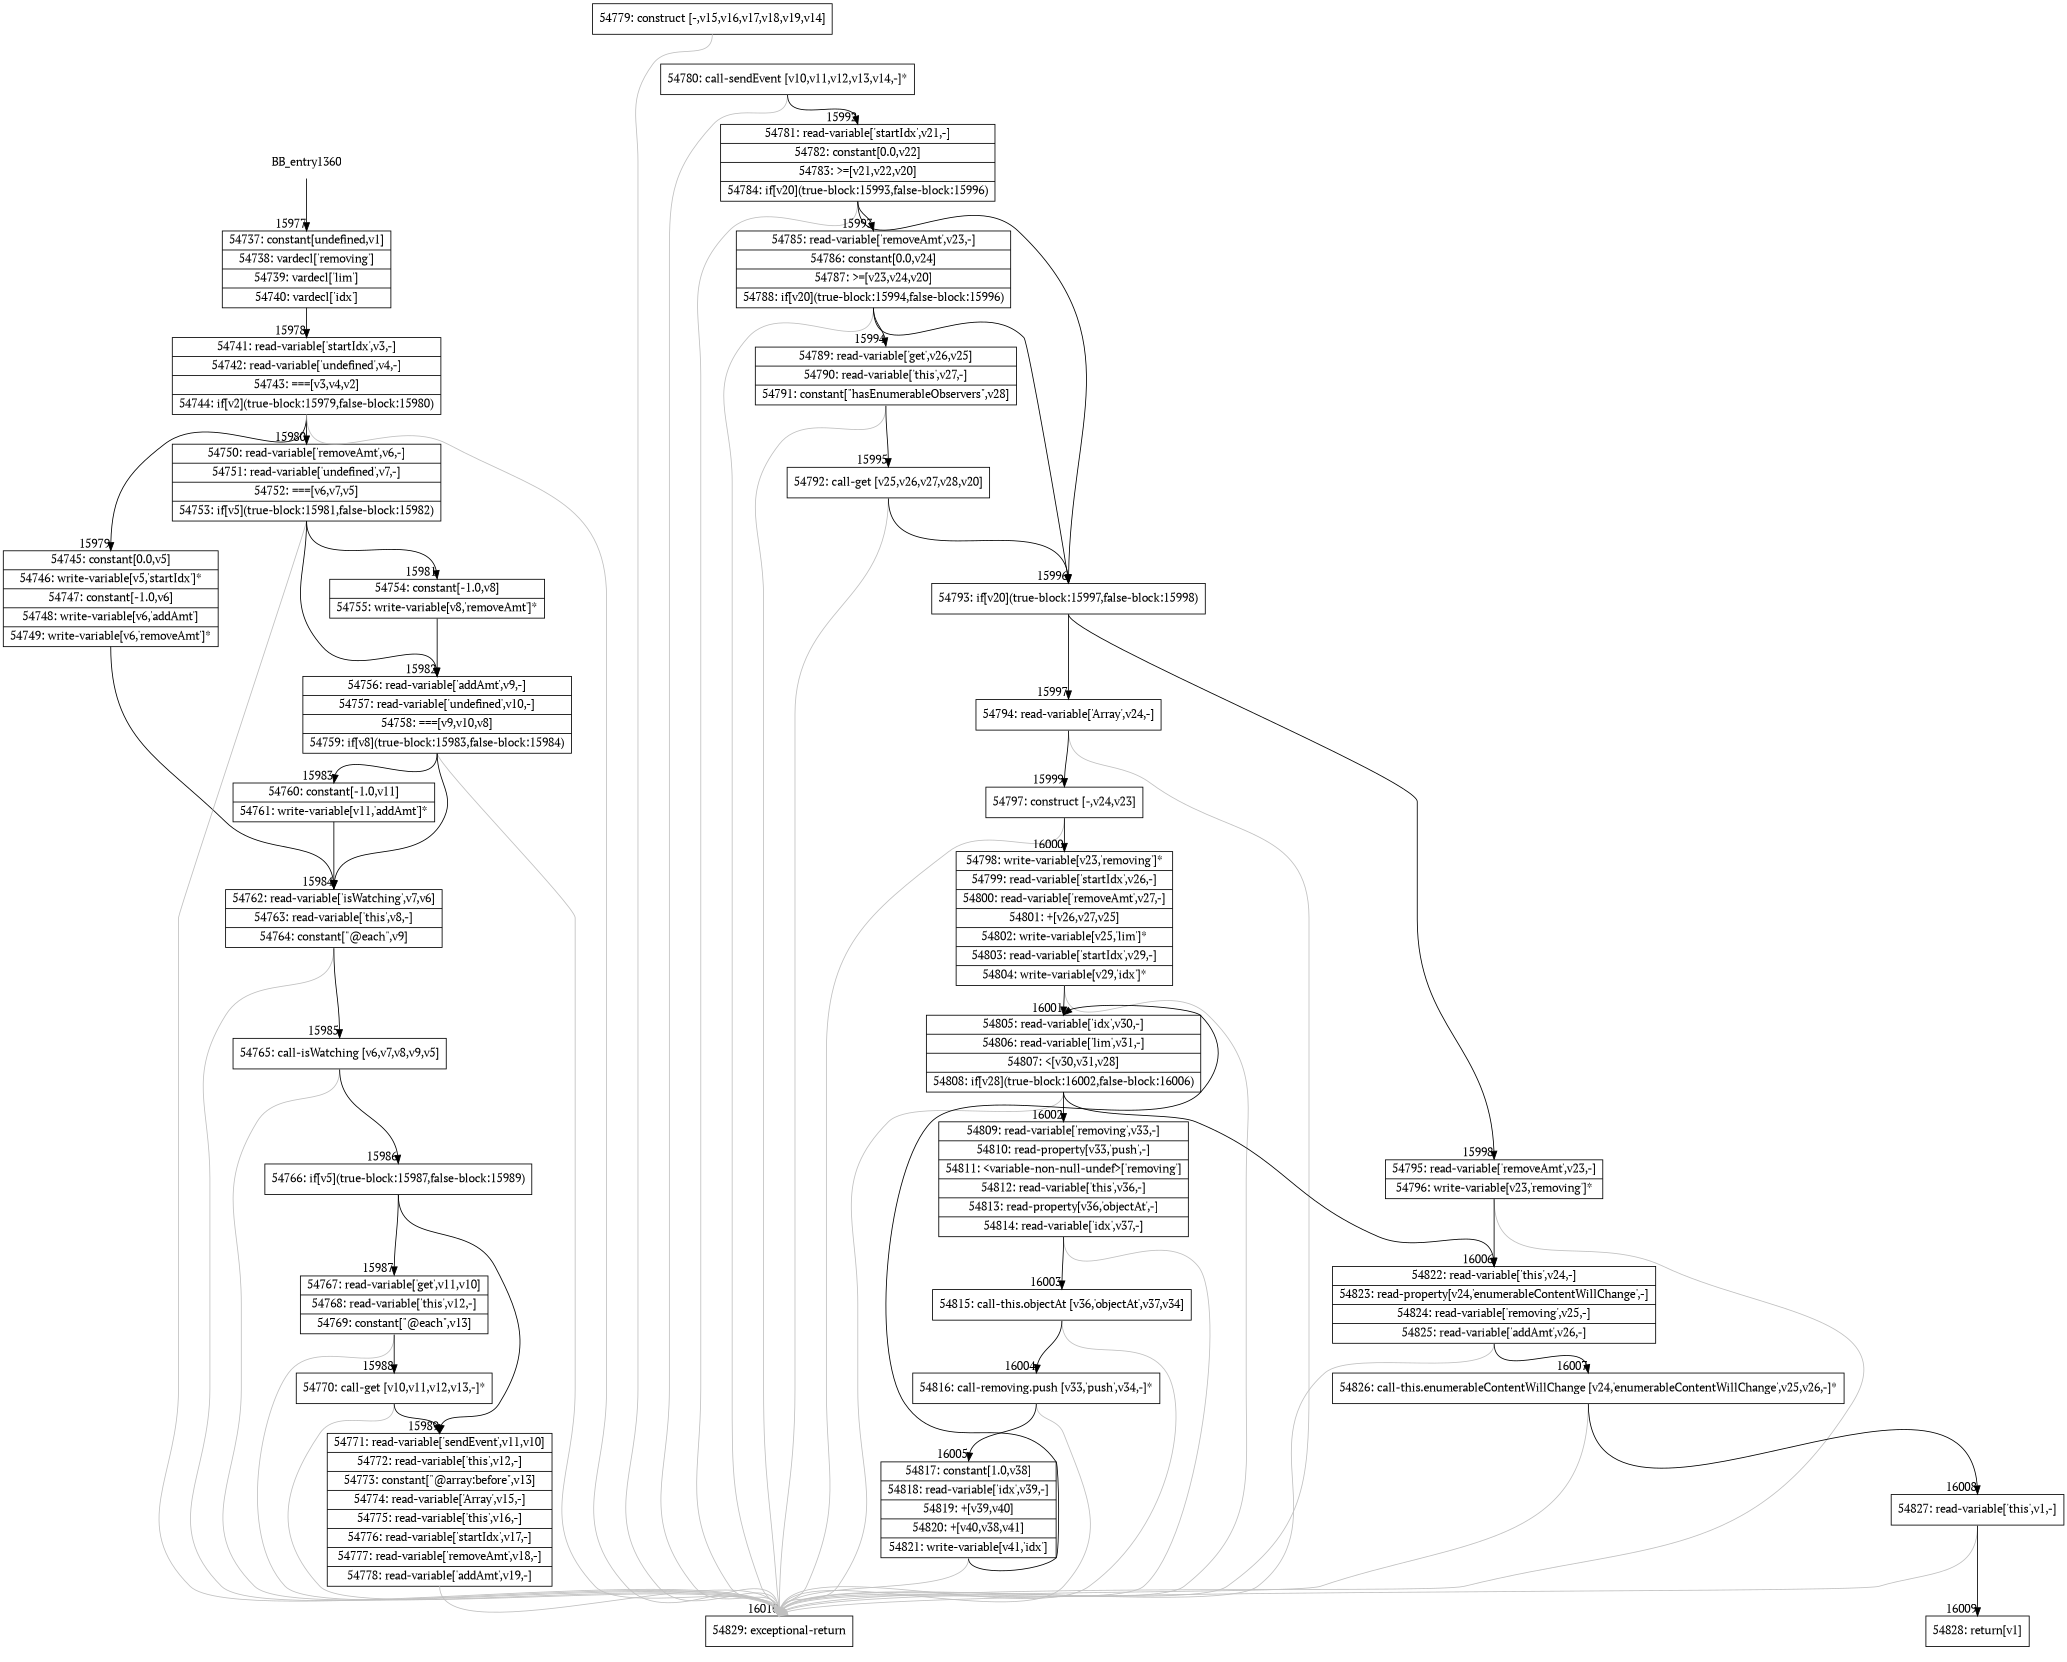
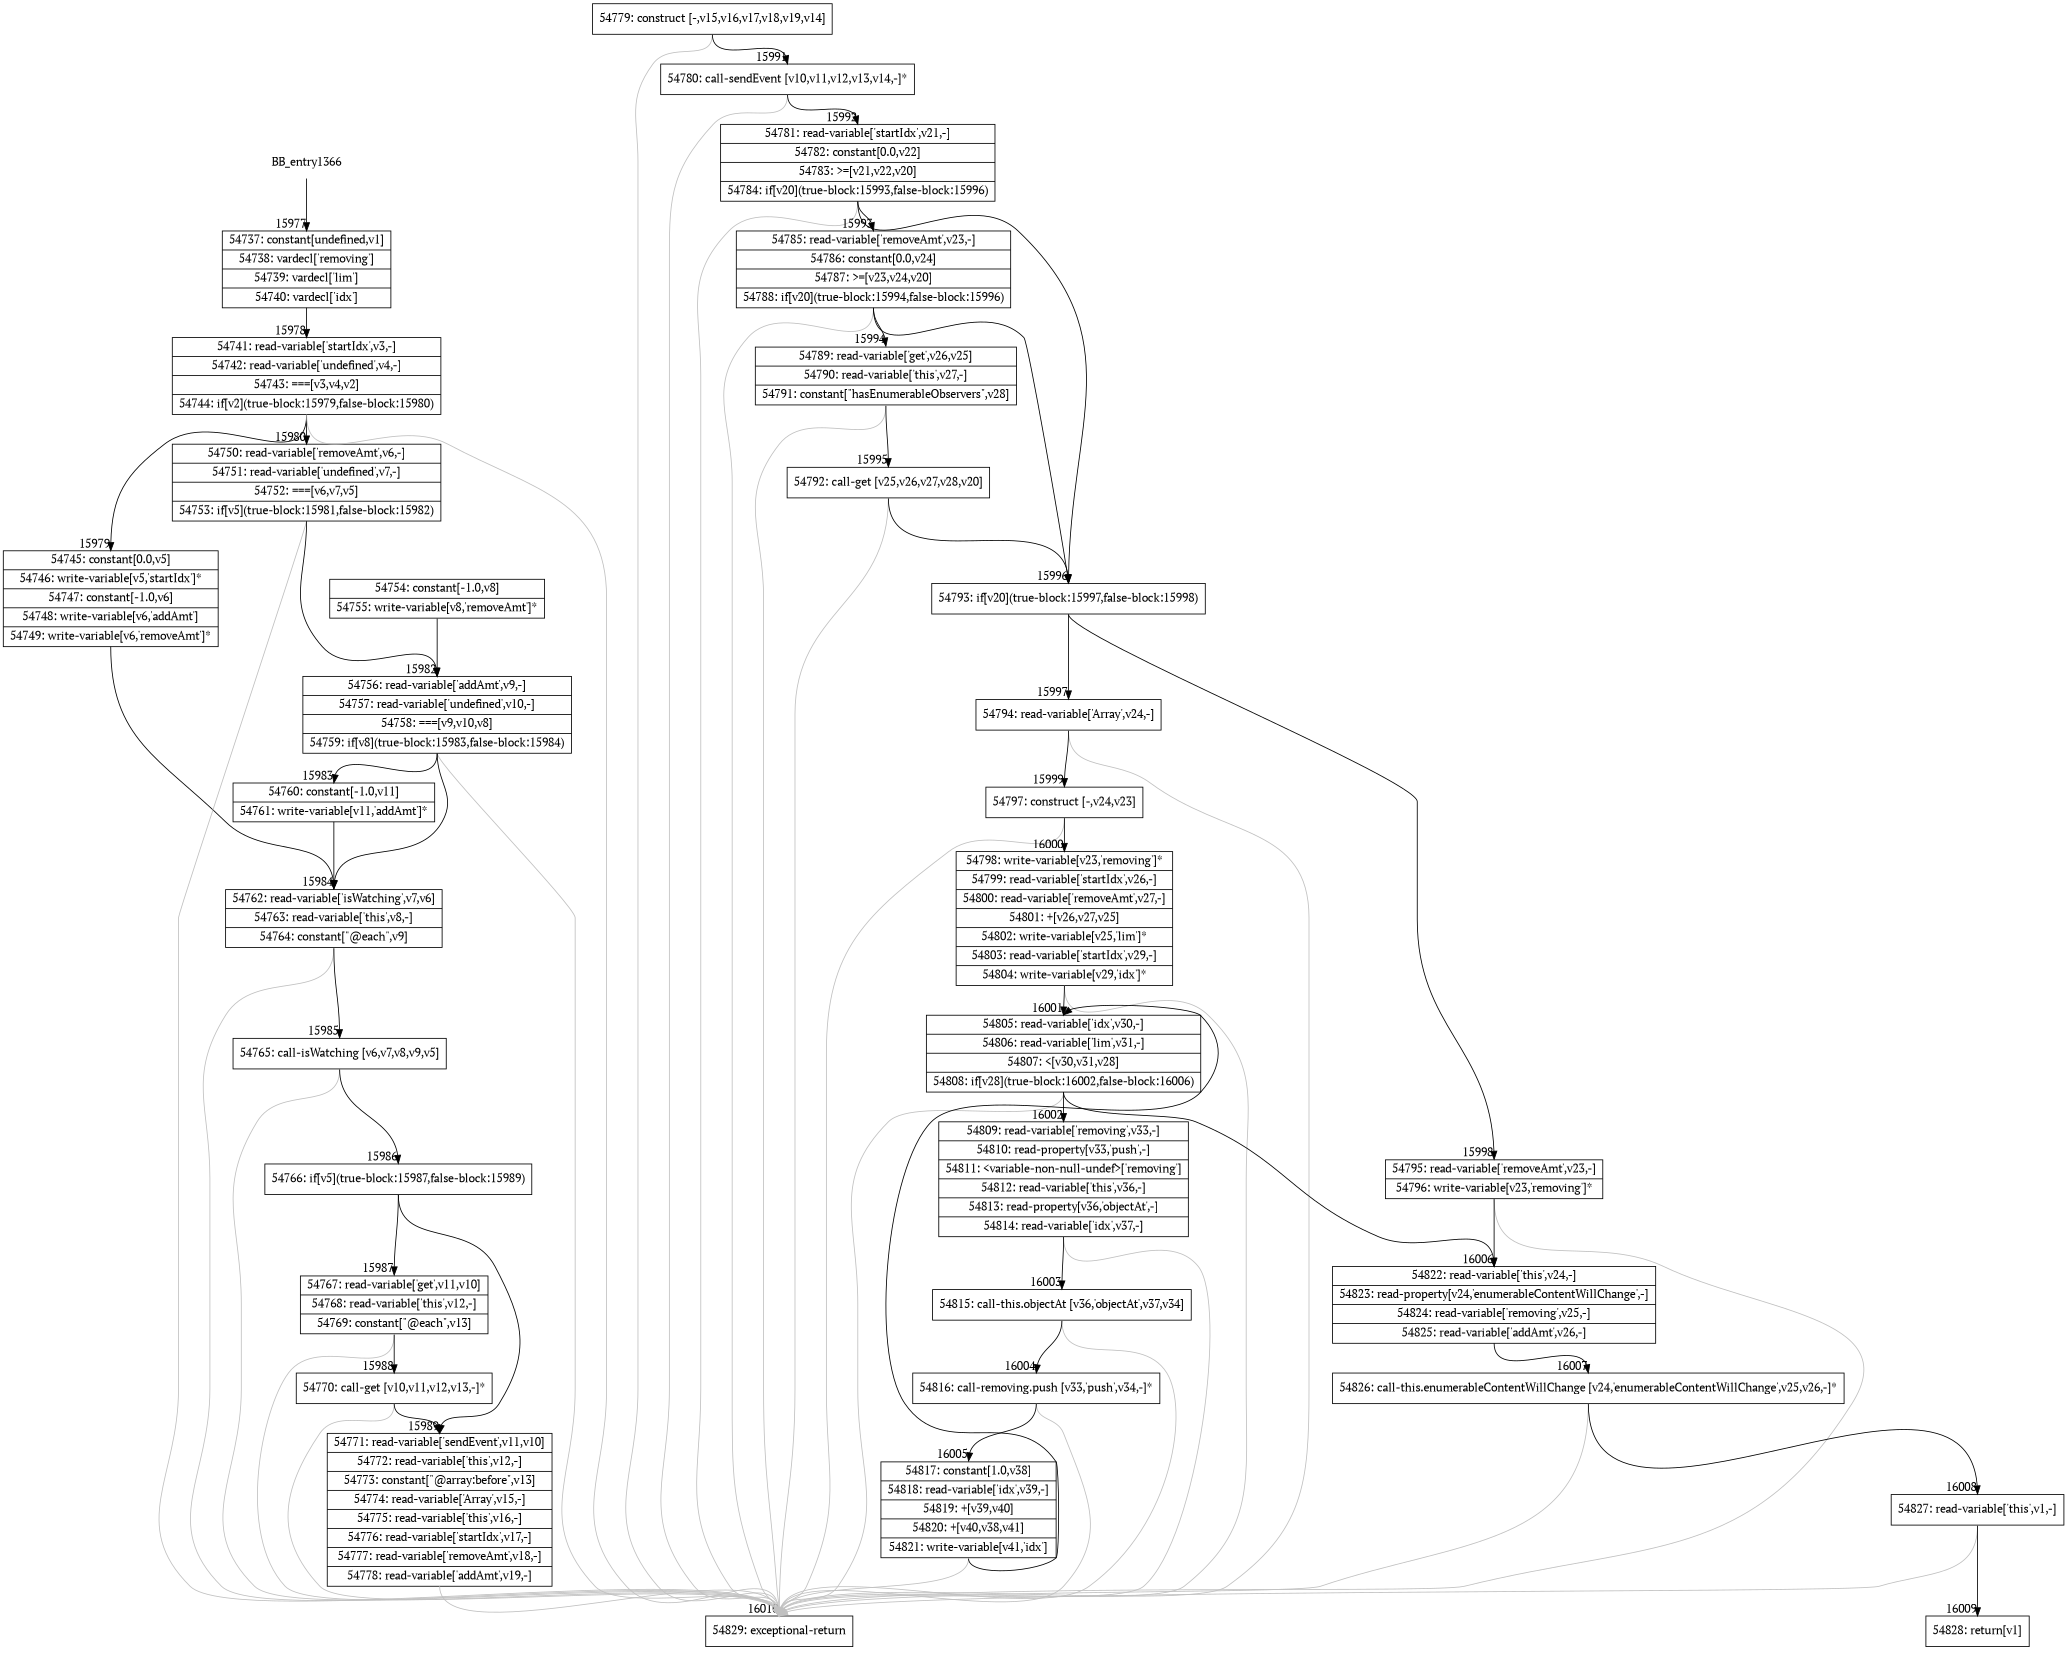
  digraph {
    fontname="PT Serif"
    rankdir=TD
    node [fontname="PT Serif" shape=record]
    edge [fontname="PT Serif" headport=n tailport=s]
-   BB_entry1360 [shape=none]
+   BB_entry1360 [shape=none label=BB_entry1366]
    n2 [label="{54737: constant[undefined,v1]|54738: vardecl['removing']|54739: vardecl['lim']|54740: vardecl['idx']}"]
    n3 [label="{54741: read-variable['startIdx',v3,-]|54742: read-variable['undefined',v4,-]|54743: ===[v3,v4,v2]|54744: if[v2](true-block:15979,false-block:15980)}"]
    n4 [label="{54745: constant[0.0,v5]|54746: write-variable[v5,'startIdx']*|54747: constant[-1.0,v6]|54748: write-variable[v6,'addAmt']|54749: write-variable[v6,'removeAmt']*}"]
    n5 [label="{54750: read-variable['removeAmt',v6,-]|54751: read-variable['undefined',v7,-]|54752: ===[v6,v7,v5]|54753: if[v5](true-block:15981,false-block:15982)}"]
    n6 [label="{54829: exceptional-return}"]
    n7 [label="{54762: read-variable['isWatching',v7,v6]|54763: read-variable['this',v8,-]|54764: constant[\"@each\",v9]}"]
    n8 [label="{54754: constant[-1.0,v8]|54755: write-variable[v8,'removeAmt']*}"]
    n9 [label="{54756: read-variable['addAmt',v9,-]|54757: read-variable['undefined',v10,-]|54758: ===[v9,v10,v8]|54759: if[v8](true-block:15983,false-block:15984)}"]
    n10 [label="{54765: call-isWatching [v6,v7,v8,v9,v5]}"]
    n11 [label="{54760: constant[-1.0,v11]|54761: write-variable[v11,'addAmt']*}"]
    n12 [label="{54766: if[v5](true-block:15987,false-block:15989)}"]
    n13 [label="{54767: read-variable['get',v11,v10]|54768: read-variable['this',v12,-]|54769: constant[\"@each\",v13]}"]
    n14 [label="{54771: read-variable['sendEvent',v11,v10]|54772: read-variable['this',v12,-]|54773: constant[\"@array:before\",v13]|54774: read-variable['Array',v15,-]|54775: read-variable['this',v16,-]|54776: read-variable['startIdx',v17,-]|54777: read-variable['removeAmt',v18,-]|54778: read-variable['addAmt',v19,-]}"]
    n15 [label="{54770: call-get [v10,v11,v12,v13,-]*}"]
    n16 [label="{54779: construct [-,v15,v16,v17,v18,v19,v14]}"]
    n17 [label="{54780: call-sendEvent [v10,v11,v12,v13,v14,-]*}"]
    n18 [label="{54781: read-variable['startIdx',v21,-]|54782: constant[0.0,v22]|54783: \>=[v21,v22,v20]|54784: if[v20](true-block:15993,false-block:15996)}"]
    n19 [label="{54793: if[v20](true-block:15997,false-block:15998)}"]
    n20 [label="{54785: read-variable['removeAmt',v23,-]|54786: constant[0.0,v24]|54787: \>=[v23,v24,v20]|54788: if[v20](true-block:15994,false-block:15996)}"]
    n21 [label="{54794: read-variable['Array',v24,-]}"]
    n22 [label="{54795: read-variable['removeAmt',v23,-]|54796: write-variable[v23,'removing']*}"]
    n23 [label="{54789: read-variable['get',v26,v25]|54790: read-variable['this',v27,-]|54791: constant[\"hasEnumerableObservers\",v28]}"]
    n24 [label="{54797: construct [-,v24,v23]}"]
    n25 [label="{54822: read-variable['this',v24,-]|54823: read-property[v24,'enumerableContentWillChange',-]|54824: read-variable['removing',v25,-]|54825: read-variable['addAmt',v26,-]}"]
    n26 [label="{54792: call-get [v25,v26,v27,v28,v20]}"]
    n27 [label="{54798: write-variable[v23,'removing']*|54799: read-variable['startIdx',v26,-]|54800: read-variable['removeAmt',v27,-]|54801: +[v26,v27,v25]|54802: write-variable[v25,'lim']*|54803: read-variable['startIdx',v29,-]|54804: write-variable[v29,'idx']*}"]
    n28 [label="{54826: call-this.enumerableContentWillChange [v24,'enumerableContentWillChange',v25,v26,-]*}"]
    n29 [label="{54805: read-variable['idx',v30,-]|54806: read-variable['lim',v31,-]|54807: \<[v30,v31,v28]|54808: if[v28](true-block:16002,false-block:16006)}"]
    n30 [label="{54827: read-variable['this',v1,-]}"]
    n31 [label="{54809: read-variable['removing',v33,-]|54810: read-property[v33,'push',-]|54811: \<variable-non-null-undef\>['removing']|54812: read-variable['this',v36,-]|54813: read-property[v36,'objectAt',-]|54814: read-variable['idx',v37,-]}"]
    n32 [label="{54815: call-this.objectAt [v36,'objectAt',v37,v34]}"]
    n33 [label="{54816: call-removing.push [v33,'push',v34,-]*}"]
    n34 [label="{54817: constant[1.0,v38]|54818: read-variable['idx',v39,-]|54819: +[v39,v40]|54820: +[v40,v38,v41]|54821: write-variable[v41,'idx']}"]
    n35 [label="{54828: return[v1]}"]
    BB_entry1360 -> n2 [headlabel="    15977"]
    n2 -> n3 [headlabel="      15978"]
    n3 -> n4 [headlabel="      15979"]
    n3 -> n5 [headlabel="      15980"]
    n3 -> n6 [color=gray headlabel="      16010"]
    n4 -> n7 [headlabel="      15984"]
    n5 -> n6 [color=gray]
-   n5 -> n8 [headlabel="      15981"]
    n5 -> n9 [headlabel="      15982"]
    n7 -> n6 [color=gray]
    n7 -> n10 [headlabel="      15985"]
    n8 -> n9
    n9 -> n6 [color=gray]
    n9 -> n7
    n9 -> n11 [headlabel="      15983"]
    n10 -> n6 [color=gray]
    n10 -> n12 [headlabel="      15986"]
    n11 -> n7
    n12 -> n13 [headlabel="      15987"]
    n12 -> n14 [headlabel="      15989"]
    n13 -> n6 [color=gray]
    n13 -> n15 [headlabel="      15988"]
    n14 -> n6 [color=gray]
    n15 -> n6 [color=gray]
    n15 -> n14
    n16 -> n6 [color=gray]
+   n16 -> n17 [headlabel="      15991"]
    n17 -> n6 [color=gray]
    n17 -> n18 [headlabel="      15992"]
    n18 -> n6 [color=gray]
    n18 -> n19 [headlabel="      15996"]
    n18 -> n20 [headlabel="      15993"]
    n19 -> n21 [headlabel="      15997"]
    n19 -> n22 [headlabel="      15998"]
    n20 -> n6 [color=gray]
    n20 -> n19
    n20 -> n23 [headlabel="      15994"]
    n21 -> n6 [color=gray]
    n21 -> n24 [headlabel="      15999"]
    n22 -> n6 [color=gray]
    n22 -> n25 [headlabel="      16006"]
    n23 -> n6 [color=gray]
    n23 -> n26 [headlabel="      15995"]
    n24 -> n6 [color=gray]
    n24 -> n27 [headlabel="      16000"]
-   n25 -> n6 [color=gray]
    n25 -> n28 [headlabel="      16007"]
    n26 -> n6 [color=gray]
    n26 -> n19
    n27 -> n6 [color=gray]
    n27 -> n29 [headlabel="      16001"]
    n28 -> n6 [color=gray]
    n28 -> n30 [headlabel="      16008"]
    n29 -> n6 [color=gray]
    n29 -> n25
    n29 -> n31 [headlabel="      16002"]
    n30 -> n6 [color=gray]
    n30 -> n35 [headlabel="      16009"]
    n31 -> n6 [color=gray]
    n31 -> n32 [headlabel="      16003"]
    n32 -> n6 [color=gray]
    n32 -> n33 [headlabel="      16004"]
    n33 -> n6 [color=gray]
    n33 -> n34 [headlabel="      16005"]
    n34 -> n6 [color=gray]
    n34 -> n29
  }
